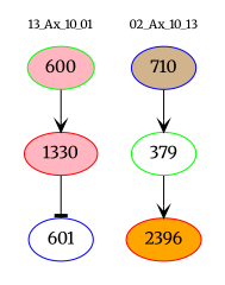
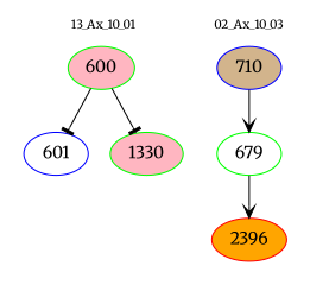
  digraph {
    fontname=Merriweather
    node [color=green fillcolor=lightpink fontname=Merriweather style=filled]
    edge [arrowhead=tee color=black fontname=Merriweather]
    n1 [label=600]
    n2 [color=blue fillcolor=white label=601]
-   n3 [color=red label=1330]
-   n4 [fillcolor=white label=379]
+   n3 [label=1330]
+   n4 [fillcolor=white label=679]
    n5 [color=red fillcolor=orange label=2396]
    n6 [color=blue fillcolor=tan label=710]
    subgraph cluster_1 {
      color=white
      fontsize=10
      label="13_Ax_10_01"
      n1
      n2
      n3
    }
    subgraph cluster_2 {
      color=white
      fontsize=10
-     label="02_Ax_10_13"
+     label="02_Ax_10_03"
      n4
      n5
      n6
    }
-   n3 -> n2
-   n1 -> n3 [arrowhead=vee]
+   n1 -> n2
+   n1 -> n3
    n4 -> n5 [arrowhead=vee]
    n6 -> n4 [arrowhead=vee]
  }
